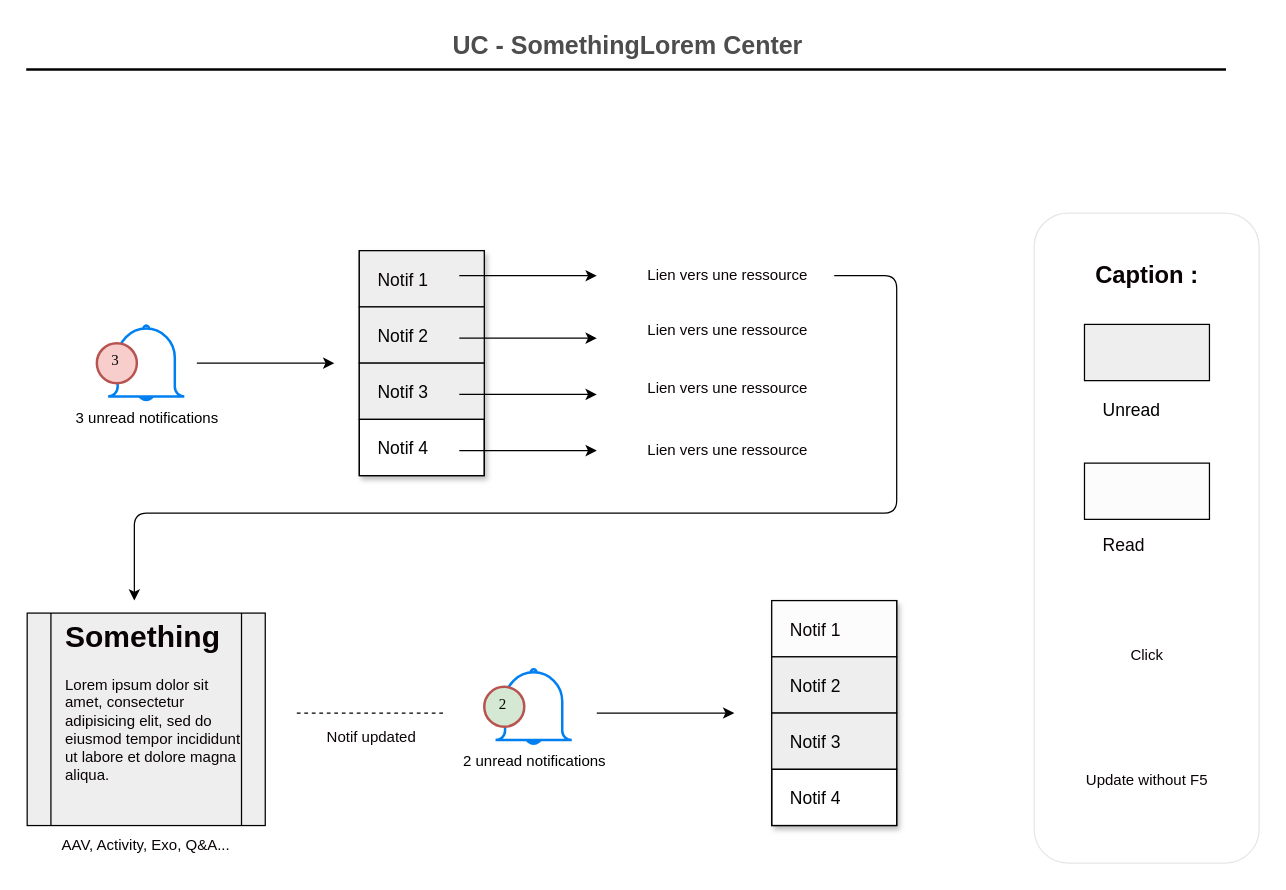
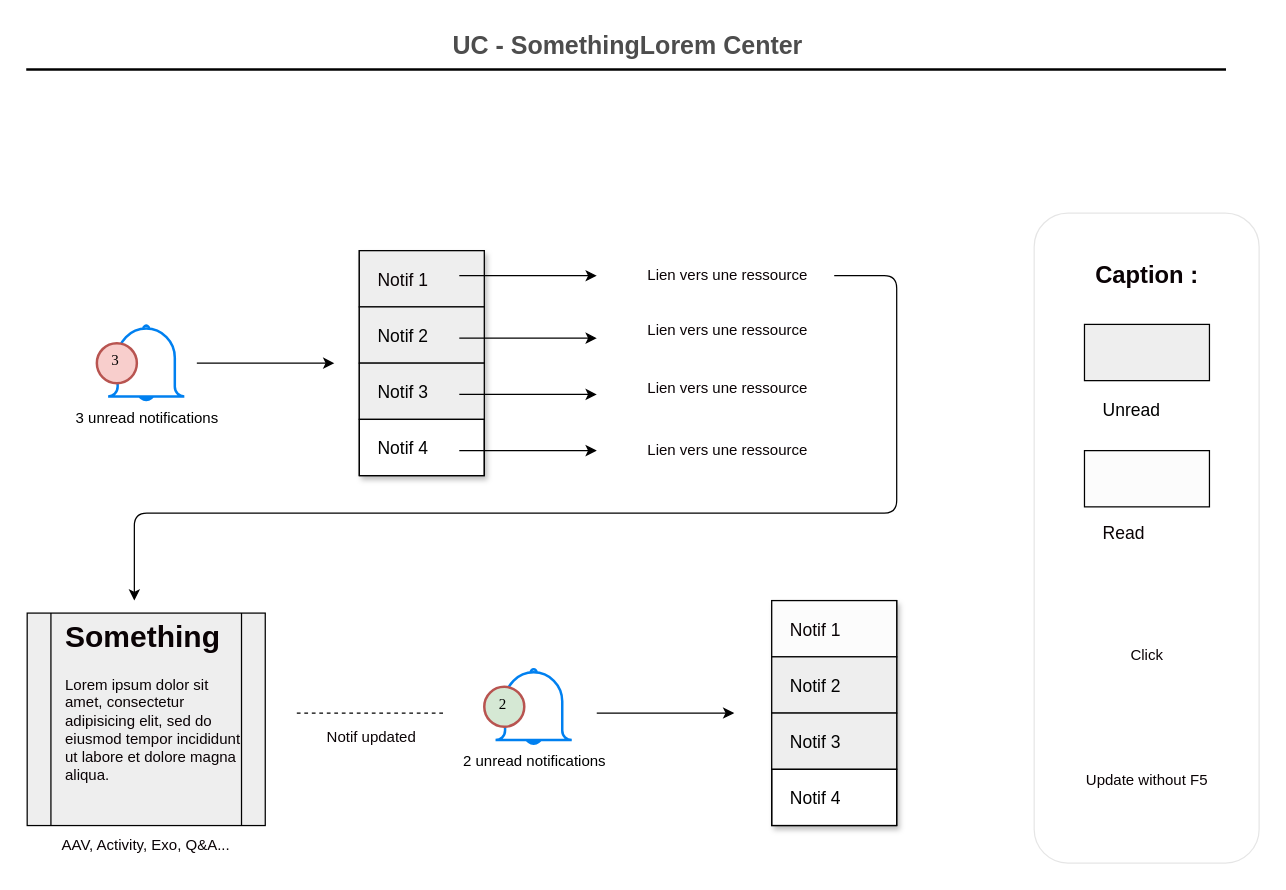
  <mxCell id="0" />
  <mxCell id="1" parent="0" />
  <mxCell id="2" value="" style="rounded=1;whiteSpace=wrap;html=1;shadow=0;glass=0;strokeOpacity=10;fillOpacity=60;container=0;backgroundOutline=1;dropTarget=1;" vertex="1" parent="1"><mxGeometry x="827" y="170" width="180" height="520" as="geometry" /></mxCell>
  <mxCell id="3" value="UC - SomethingLorem Center" style="text;html=1;strokeColor=none;fillColor=none;align=center;verticalAlign=middle;whiteSpace=wrap;rounded=0;fontStyle=1;fontSize=20;fontColor=#4D4D4D;" parent="1" vertex="1"><mxGeometry x="106.5" y="20" width="790" height="30" as="geometry" /></mxCell>
  <mxCell id="4" value="" style="line;strokeWidth=2;html=1;fontSize=20;fontColor=#4D4D4D;" parent="1" vertex="1"><mxGeometry x="20.5" y="50" width="960" height="10" as="geometry" /></mxCell>
  <mxCell id="5" value="3 unread notifications" style="html=1;verticalLabelPosition=bottom;align=center;labelBackgroundColor=#ffffff;verticalAlign=top;strokeWidth=2;strokeColor=#0080F0;shadow=0;dashed=0;shape=mxgraph.ios7.icons.bell;" vertex="1" parent="1"><mxGeometry x="86" y="260" width="61" height="60" as="geometry" /></mxCell>
  <mxCell id="6" value="3" style="ellipse;whiteSpace=wrap;html=1;aspect=fixed;strokeWidth=2;fontFamily=Tahoma;spacingBottom=4;spacingRight=2;strokeColor=#b85450;fillColor=#f8cecc;" vertex="1" parent="1"><mxGeometry x="77" y="274" width="32" height="32" as="geometry" /></mxCell>
  <mxCell id="7" value="" style="dashed=0;align=center;fontSize=12;shape=rect;fillColor=#ffffff;strokeColor=#000000;shadow=1;" vertex="1" parent="1"><mxGeometry x="287" y="200" width="100" height="180" as="geometry" /></mxCell>
  <mxCell id="8" value="Notif 1" style="text;fontColor=#0A0305;verticalAlign=middle;spacingLeft=13;fontSize=14;resizeWidth=1;fillColor=#EEEEEE;strokeColor=#000000;" vertex="1" parent="7"><mxGeometry width="100" height="45" relative="1" as="geometry" /></mxCell>
  <mxCell id="9" value="Notif 2" style="text;fontColor=#000000;verticalAlign=middle;spacingLeft=13;fontSize=14;fillColor=#eeeeee;resizeWidth=1;strokeColor=#000000;" vertex="1" parent="7"><mxGeometry width="100" height="45" relative="1" as="geometry"><mxPoint y="45" as="offset" /></mxGeometry></mxCell>
  <mxCell id="10" value="Notif 3" style="text;fontColor=#000000;verticalAlign=middle;spacingLeft=13;fontSize=14;resizeWidth=1;fillColor=#EEEEEE;strokeColor=#000000;" vertex="1" parent="7"><mxGeometry width="100" height="45" relative="1" as="geometry"><mxPoint y="90" as="offset" /></mxGeometry></mxCell>
  <mxCell id="11" value="Notif 4" style="text;fontColor=#000000;verticalAlign=middle;spacingLeft=13;fontSize=14;resizeWidth=1;strokeColor=#000000;" vertex="1" parent="7"><mxGeometry width="100" height="45" relative="1" as="geometry"><mxPoint y="135" as="offset" /></mxGeometry></mxCell>
  <mxCell id="12" value="" style="shape=image;html=1;verticalAlign=top;verticalLabelPosition=bottom;labelBackgroundColor=#ffffff;imageAspect=0;aspect=fixed;image=https://cdn2.iconfinder.com/data/icons/function_icon_set/circle_red.png;strokeColor=#000000;fillColor=#EEEEEE;fontColor=#0A0305;" vertex="1" parent="7"><mxGeometry x="70" y="13" width="20" height="20" as="geometry" /></mxCell>
  <mxCell id="13" value="" style="shape=image;html=1;verticalAlign=top;verticalLabelPosition=bottom;labelBackgroundColor=#ffffff;imageAspect=0;aspect=fixed;image=https://cdn2.iconfinder.com/data/icons/function_icon_set/circle_red.png;strokeColor=#000000;fillColor=#EEEEEE;fontColor=#0A0305;" vertex="1" parent="7"><mxGeometry x="70" y="60" width="20" height="20" as="geometry" /></mxCell>
  <mxCell id="14" value="" style="shape=image;html=1;verticalAlign=top;verticalLabelPosition=bottom;labelBackgroundColor=#ffffff;imageAspect=0;aspect=fixed;image=https://cdn2.iconfinder.com/data/icons/function_icon_set/circle_red.png;strokeColor=#000000;fillColor=#EEEEEE;fontColor=#0A0305;" vertex="1" parent="7"><mxGeometry x="70" y="103" width="20" height="20" as="geometry" /></mxCell>
  <mxCell id="15" value="" style="endArrow=classic;html=1;fontColor=#0A0305;" edge="1" parent="7"><mxGeometry width="50" height="50" relative="1" as="geometry"><mxPoint x="80" y="115" as="sourcePoint" /><mxPoint x="190" y="115" as="targetPoint" /></mxGeometry></mxCell>
  <mxCell id="16" value="" style="shape=image;html=1;verticalAlign=top;verticalLabelPosition=bottom;labelBackgroundColor=#ffffff;imageAspect=0;aspect=fixed;image=https://cdn0.iconfinder.com/data/icons/very-basic-android-l-lollipop-icon-pack/24/cursor-128.png;rounded=1;shadow=0;glass=0;strokeColor=#000000;fillColor=#FCFCFC;fontColor=#0A0305;" vertex="1" parent="7"><mxGeometry x="50" y="20" width="30" height="30" as="geometry" /></mxCell>
  <mxCell id="17" value="" style="endArrow=classic;html=1;" edge="1" parent="1"><mxGeometry width="50" height="50" relative="1" as="geometry"><mxPoint x="157" y="290" as="sourcePoint" /><mxPoint x="267" y="290" as="targetPoint" /></mxGeometry></mxCell>
  <mxCell id="18" value="" style="endArrow=classic;html=1;fontColor=#0A0305;" edge="1" parent="1"><mxGeometry width="50" height="50" relative="1" as="geometry"><mxPoint x="367" y="220" as="sourcePoint" /><mxPoint x="477" y="220" as="targetPoint" /></mxGeometry></mxCell>
  <mxCell id="19" value="" style="endArrow=classic;html=1;fontColor=#0A0305;" edge="1" parent="1"><mxGeometry width="50" height="50" relative="1" as="geometry"><mxPoint x="367" y="270" as="sourcePoint" /><mxPoint x="477" y="270" as="targetPoint" /></mxGeometry></mxCell>
  <mxCell id="20" value="" style="endArrow=classic;html=1;fontColor=#0A0305;" edge="1" parent="1"><mxGeometry width="50" height="50" relative="1" as="geometry"><mxPoint x="367" y="360" as="sourcePoint" /><mxPoint x="477" y="360" as="targetPoint" /></mxGeometry></mxCell>
  <mxCell id="21" value="Lien vers une ressource" style="text;html=1;strokeColor=none;fillColor=none;align=center;verticalAlign=middle;whiteSpace=wrap;rounded=0;fontColor=#0A0305;" vertex="1" parent="1"><mxGeometry x="497" y="254" width="170" height="20" as="geometry" /></mxCell>
  <mxCell id="22" value="Lien vers une ressource" style="text;html=1;strokeColor=none;fillColor=none;align=center;verticalAlign=middle;whiteSpace=wrap;rounded=0;fontColor=#0A0305;" vertex="1" parent="1"><mxGeometry x="497" y="300" width="170" height="20" as="geometry" /></mxCell>
  <mxCell id="23" value="Lien vers une ressource" style="text;html=1;strokeColor=none;fillColor=none;align=center;verticalAlign=middle;whiteSpace=wrap;rounded=0;fontColor=#0A0305;" vertex="1" parent="1"><mxGeometry x="497" y="350" width="170" height="20" as="geometry" /></mxCell>
  <mxCell id="24" value="Lien vers une ressource" style="text;html=1;strokeColor=none;fillColor=none;align=center;verticalAlign=middle;whiteSpace=wrap;rounded=0;fontColor=#0A0305;" vertex="1" parent="1"><mxGeometry x="497" y="210" width="170" height="20" as="geometry" /></mxCell>
  <mxCell id="25" value="" style="endArrow=classic;html=1;fontColor=#0A0305;" edge="1" parent="1"><mxGeometry width="50" height="50" relative="1" as="geometry"><mxPoint x="667" y="220" as="sourcePoint" /><mxPoint x="107" y="480" as="targetPoint" /><Array as="points"><mxPoint x="717" y="220" /><mxPoint x="717" y="300" /><mxPoint x="717" y="410" /><mxPoint x="637" y="410" /><mxPoint x="107" y="410" /></Array></mxGeometry></mxCell>
  <mxCell id="26" value="&lt;br&gt;&lt;br&gt;&lt;br&gt;&lt;br&gt;&lt;br&gt;&lt;br&gt;&lt;br&gt;&lt;br&gt;&lt;br&gt;&lt;br&gt;&lt;br&gt;&lt;br&gt;&lt;br&gt;&lt;br&gt;AAV, Activity, Exo, Q&amp;amp;A..." style="shape=process;whiteSpace=wrap;html=1;backgroundOutline=1;strokeColor=#000000;fillColor=#EEEEEE;fontColor=#0A0305;" vertex="1" parent="1"><mxGeometry x="21.25" y="490" width="190.5" height="170" as="geometry" /></mxCell>
  <mxCell id="27" value="&lt;h1&gt;Something&lt;/h1&gt;&lt;p&gt;Lorem ipsum dolor sit amet, consectetur adipisicing elit, sed do eiusmod tempor incididunt ut labore et dolore magna aliqua.&lt;/p&gt;" style="text;html=1;strokeColor=none;fillColor=none;spacing=5;spacingTop=-20;whiteSpace=wrap;overflow=hidden;rounded=0;fontColor=#0A0305;" vertex="1" parent="1"><mxGeometry x="47" y="490" width="150" height="150" as="geometry" /></mxCell>
  <mxCell id="28" value="" style="endArrow=none;dashed=1;html=1;fontColor=#0A0305;" edge="1" parent="1"><mxGeometry width="50" height="50" relative="1" as="geometry"><mxPoint x="237" y="570" as="sourcePoint" /><mxPoint x="357" y="570" as="targetPoint" /></mxGeometry></mxCell>
  <mxCell id="29" value="Notif updated" style="text;html=1;strokeColor=none;fillColor=none;align=center;verticalAlign=middle;whiteSpace=wrap;rounded=0;fontColor=#0A0305;" vertex="1" parent="1"><mxGeometry x="247" y="580" width="100" height="20" as="geometry" /></mxCell>
  <mxCell id="30" value="2 unread notifications" style="html=1;verticalLabelPosition=bottom;align=center;labelBackgroundColor=#ffffff;verticalAlign=top;strokeWidth=2;strokeColor=#0080F0;shadow=0;dashed=0;shape=mxgraph.ios7.icons.bell;" vertex="1" parent="1"><mxGeometry x="396" y="535" width="61" height="60" as="geometry" /></mxCell>
  <mxCell id="31" value="2" style="ellipse;whiteSpace=wrap;html=1;aspect=fixed;strokeWidth=2;fontFamily=Tahoma;spacingBottom=4;spacingRight=2;strokeColor=#b85450;fillColor=#d5e8d4;" vertex="1" parent="1"><mxGeometry x="387" y="549" width="32" height="32" as="geometry" /></mxCell>
  <mxCell id="32" value="" style="shape=image;html=1;verticalAlign=top;verticalLabelPosition=bottom;labelBackgroundColor=#ffffff;imageAspect=0;aspect=fixed;image=https://cdn3.iconfinder.com/data/icons/faticons/32/sync-01-128.png;strokeColor=#000000;fillColor=#EEEEEE;fontColor=#0A0305;" vertex="1" parent="1"><mxGeometry x="272" y="500" width="50" height="50" as="geometry" /></mxCell>
  <mxCell id="33" value="" style="endArrow=classic;html=1;" edge="1" parent="1"><mxGeometry width="50" height="50" relative="1" as="geometry"><mxPoint x="477" y="570" as="sourcePoint" /><mxPoint x="587" y="570" as="targetPoint" /></mxGeometry></mxCell>
  <mxCell id="34" value="" style="dashed=0;align=center;fontSize=12;shape=rect;fillColor=#ffffff;strokeColor=#000000;shadow=1;" vertex="1" parent="1"><mxGeometry x="617" y="480" width="100" height="180" as="geometry" /></mxCell>
  <mxCell id="35" value="Notif 1" style="text;fontColor=#0A0305;verticalAlign=middle;spacingLeft=13;fontSize=14;resizeWidth=1;fillColor=#FCFCFC;strokeColor=#000000;" vertex="1" parent="34"><mxGeometry width="100" height="45" relative="1" as="geometry" /></mxCell>
  <mxCell id="36" value="Notif 2" style="text;fontColor=#000000;verticalAlign=middle;spacingLeft=13;fontSize=14;fillColor=#eeeeee;resizeWidth=1;strokeColor=#000000;" vertex="1" parent="34"><mxGeometry width="100" height="45" relative="1" as="geometry"><mxPoint y="45" as="offset" /></mxGeometry></mxCell>
  <mxCell id="37" value="Notif 3" style="text;fontColor=#000000;verticalAlign=middle;spacingLeft=13;fontSize=14;resizeWidth=1;fillColor=#EEEEEE;strokeColor=#000000;" vertex="1" parent="34"><mxGeometry width="100" height="45" relative="1" as="geometry"><mxPoint y="90" as="offset" /></mxGeometry></mxCell>
  <mxCell id="38" value="Notif 4" style="text;fontColor=#000000;verticalAlign=middle;spacingLeft=13;fontSize=14;resizeWidth=1;strokeColor=#000000;" vertex="1" parent="34"><mxGeometry width="100" height="45" relative="1" as="geometry"><mxPoint y="135" as="offset" /></mxGeometry></mxCell>
  <mxCell id="39" value="" style="shape=image;html=1;verticalAlign=top;verticalLabelPosition=bottom;labelBackgroundColor=#ffffff;imageAspect=0;aspect=fixed;image=https://cdn2.iconfinder.com/data/icons/function_icon_set/circle_red.png;strokeColor=#000000;fillColor=#EEEEEE;fontColor=#0A0305;" vertex="1" parent="34"><mxGeometry x="70" y="60" width="20" height="20" as="geometry" /></mxCell>
  <mxCell id="40" value="" style="shape=image;html=1;verticalAlign=top;verticalLabelPosition=bottom;labelBackgroundColor=#ffffff;imageAspect=0;aspect=fixed;image=https://cdn2.iconfinder.com/data/icons/function_icon_set/circle_red.png;strokeColor=#000000;fillColor=#EEEEEE;fontColor=#0A0305;" vertex="1" parent="34"><mxGeometry x="70" y="103" width="20" height="20" as="geometry" /></mxCell>
  <mxCell id="41" value="Unread" style="text;fontColor=#000000;verticalAlign=middle;spacingLeft=13;fontSize=14;fillColor=#eeeeee;resizeWidth=1;strokeColor=#000000;" vertex="1" parent="1"><mxGeometry x="867.25" y="259" width="100" height="45" as="geometry"><mxPoint y="45" as="offset" /></mxGeometry></mxCell>
  <mxCell id="42" value="" style="shape=image;html=1;verticalAlign=top;verticalLabelPosition=bottom;labelBackgroundColor=#ffffff;imageAspect=0;aspect=fixed;image=https://cdn2.iconfinder.com/data/icons/function_icon_set/circle_red.png;strokeColor=#000000;fillColor=#EEEEEE;fontColor=#0A0305;" vertex="1" parent="1"><mxGeometry x="933.75" y="271.5" width="20" height="20" as="geometry" /></mxCell>
- <mxCell id="43" value="&#10;&#10;&#10;&#10;&#10;Read" style="text;fontColor=#0A0305;verticalAlign=middle;spacingLeft=13;fontSize=14;resizeWidth=1;fillColor=#FCFCFC;strokeColor=#000000;" vertex="1" parent="1"><mxGeometry x="867.25" y="370" width="100" height="45" as="geometry" /></mxCell>
+ <mxCell id="43" value="&#10;&#10;&#10;&#10;&#10;Read" style="text;fontColor=#0A0305;verticalAlign=middle;spacingLeft=13;fontSize=14;resizeWidth=1;fillColor=#FCFCFC;strokeColor=#000000;" vertex="1" parent="1"><mxGeometry x="867.25" y="360" width="100" height="45" as="geometry" /></mxCell>
  <mxCell id="44" value="&lt;font style=&quot;font-size: 19px&quot;&gt;&lt;b&gt;Caption :&lt;/b&gt;&lt;/font&gt;" style="text;html=1;strokeColor=none;fillColor=none;align=center;verticalAlign=middle;whiteSpace=wrap;rounded=0;fontColor=#0A0305;" vertex="1" parent="1"><mxGeometry x="854" y="200" width="126.5" height="40" as="geometry" /></mxCell>
  <mxCell id="45" value="Update without F5" style="shape=image;html=1;verticalAlign=top;verticalLabelPosition=bottom;labelBackgroundColor=#ffffff;imageAspect=0;aspect=fixed;image=https://cdn3.iconfinder.com/data/icons/faticons/32/sync-01-128.png;strokeColor=#000000;fillColor=#EEEEEE;fontColor=#0A0305;" vertex="1" parent="1"><mxGeometry x="892" y="560" width="50" height="50" as="geometry" /></mxCell>
  <mxCell id="46" value="" style="shape=image;html=1;verticalAlign=top;verticalLabelPosition=bottom;labelBackgroundColor=#ffffff;imageAspect=0;aspect=fixed;image=https://cdn0.iconfinder.com/data/icons/very-basic-android-l-lollipop-icon-pack/24/cursor-128.png;rounded=1;shadow=0;glass=0;strokeColor=#000000;fillColor=#FCFCFC;fontColor=#0A0305;" vertex="1" parent="1"><mxGeometry x="117" y="300" width="30" height="30" as="geometry" /></mxCell>
  <mxCell id="47" value="" style="shape=image;html=1;verticalAlign=top;verticalLabelPosition=bottom;labelBackgroundColor=#ffffff;imageAspect=0;aspect=fixed;image=https://cdn0.iconfinder.com/data/icons/very-basic-android-l-lollipop-icon-pack/24/cursor-128.png;rounded=1;shadow=0;glass=0;strokeColor=#000000;fillColor=#FCFCFC;fontColor=#0A0305;" vertex="1" parent="1"><mxGeometry x="427" y="575" width="30" height="30" as="geometry" /></mxCell>
  <mxCell id="48" value="Click" style="shape=image;html=1;verticalAlign=top;verticalLabelPosition=bottom;labelBackgroundColor=#ffffff;imageAspect=0;aspect=fixed;image=https://cdn0.iconfinder.com/data/icons/very-basic-android-l-lollipop-icon-pack/24/cursor-128.png;rounded=1;shadow=0;glass=0;strokeColor=#000000;fillColor=#FCFCFC;fontColor=#0A0305;" vertex="1" parent="1"><mxGeometry x="902" y="480" width="30" height="30" as="geometry" /></mxCell>
